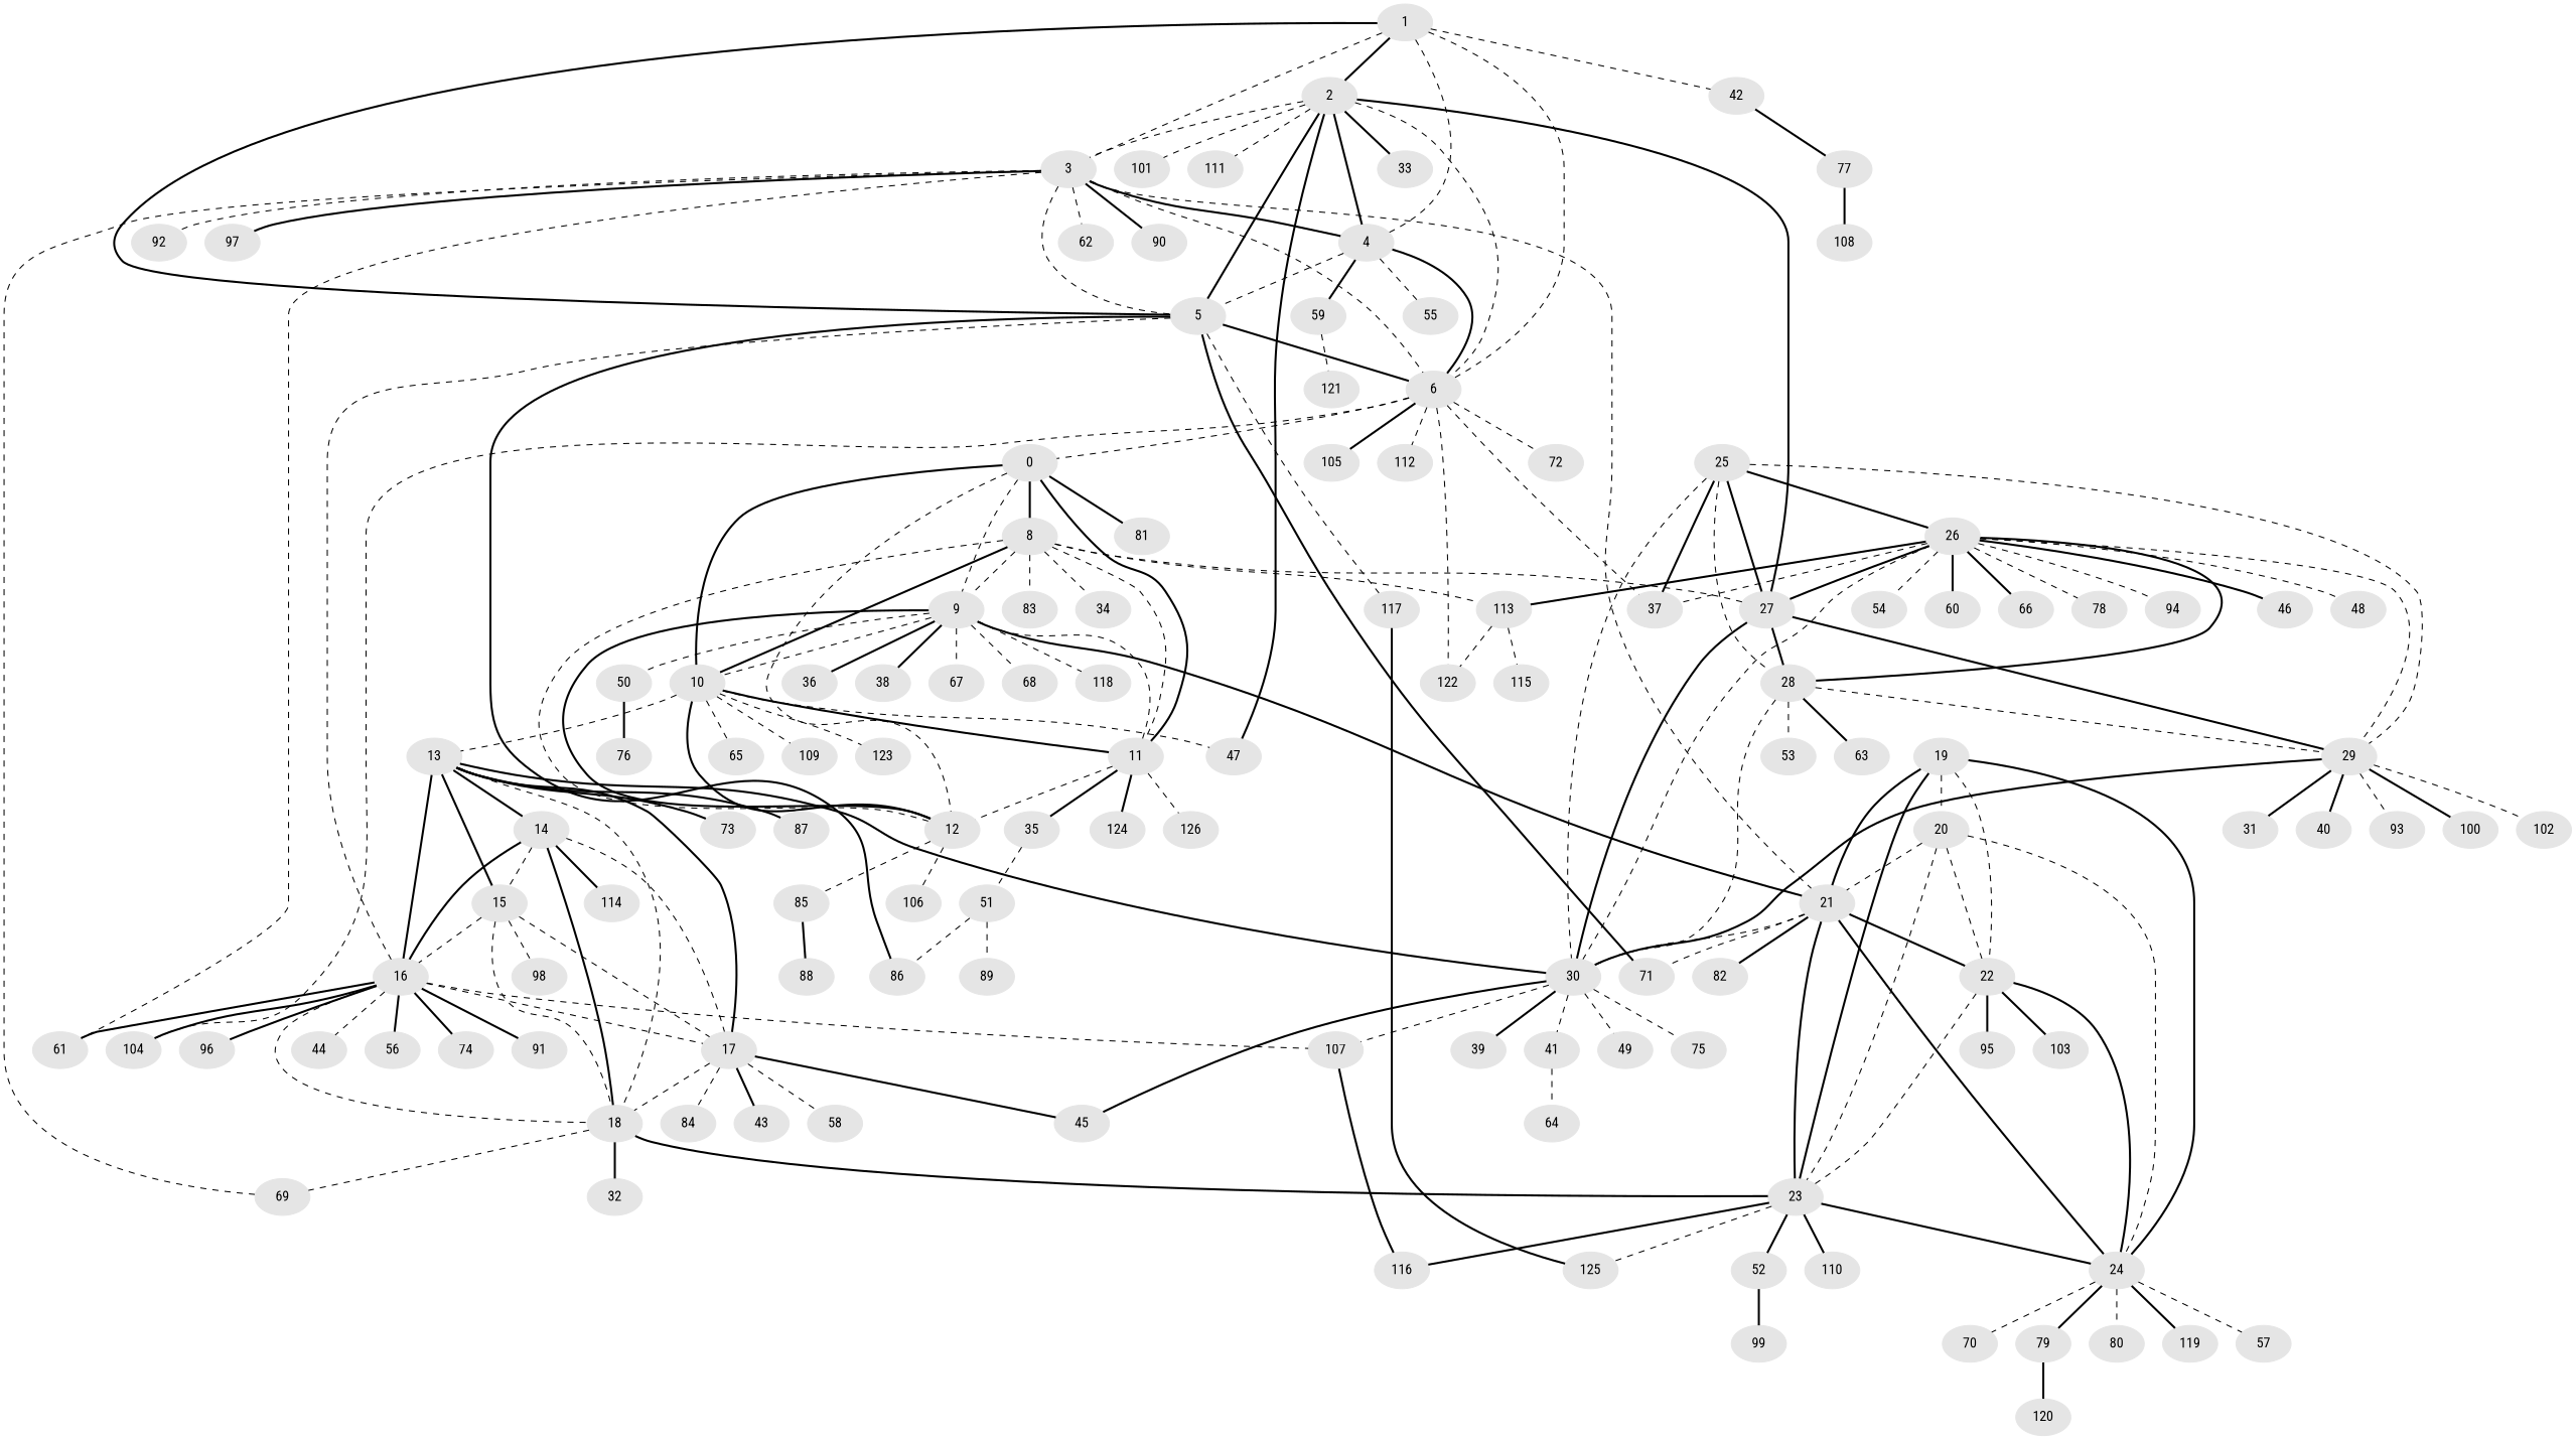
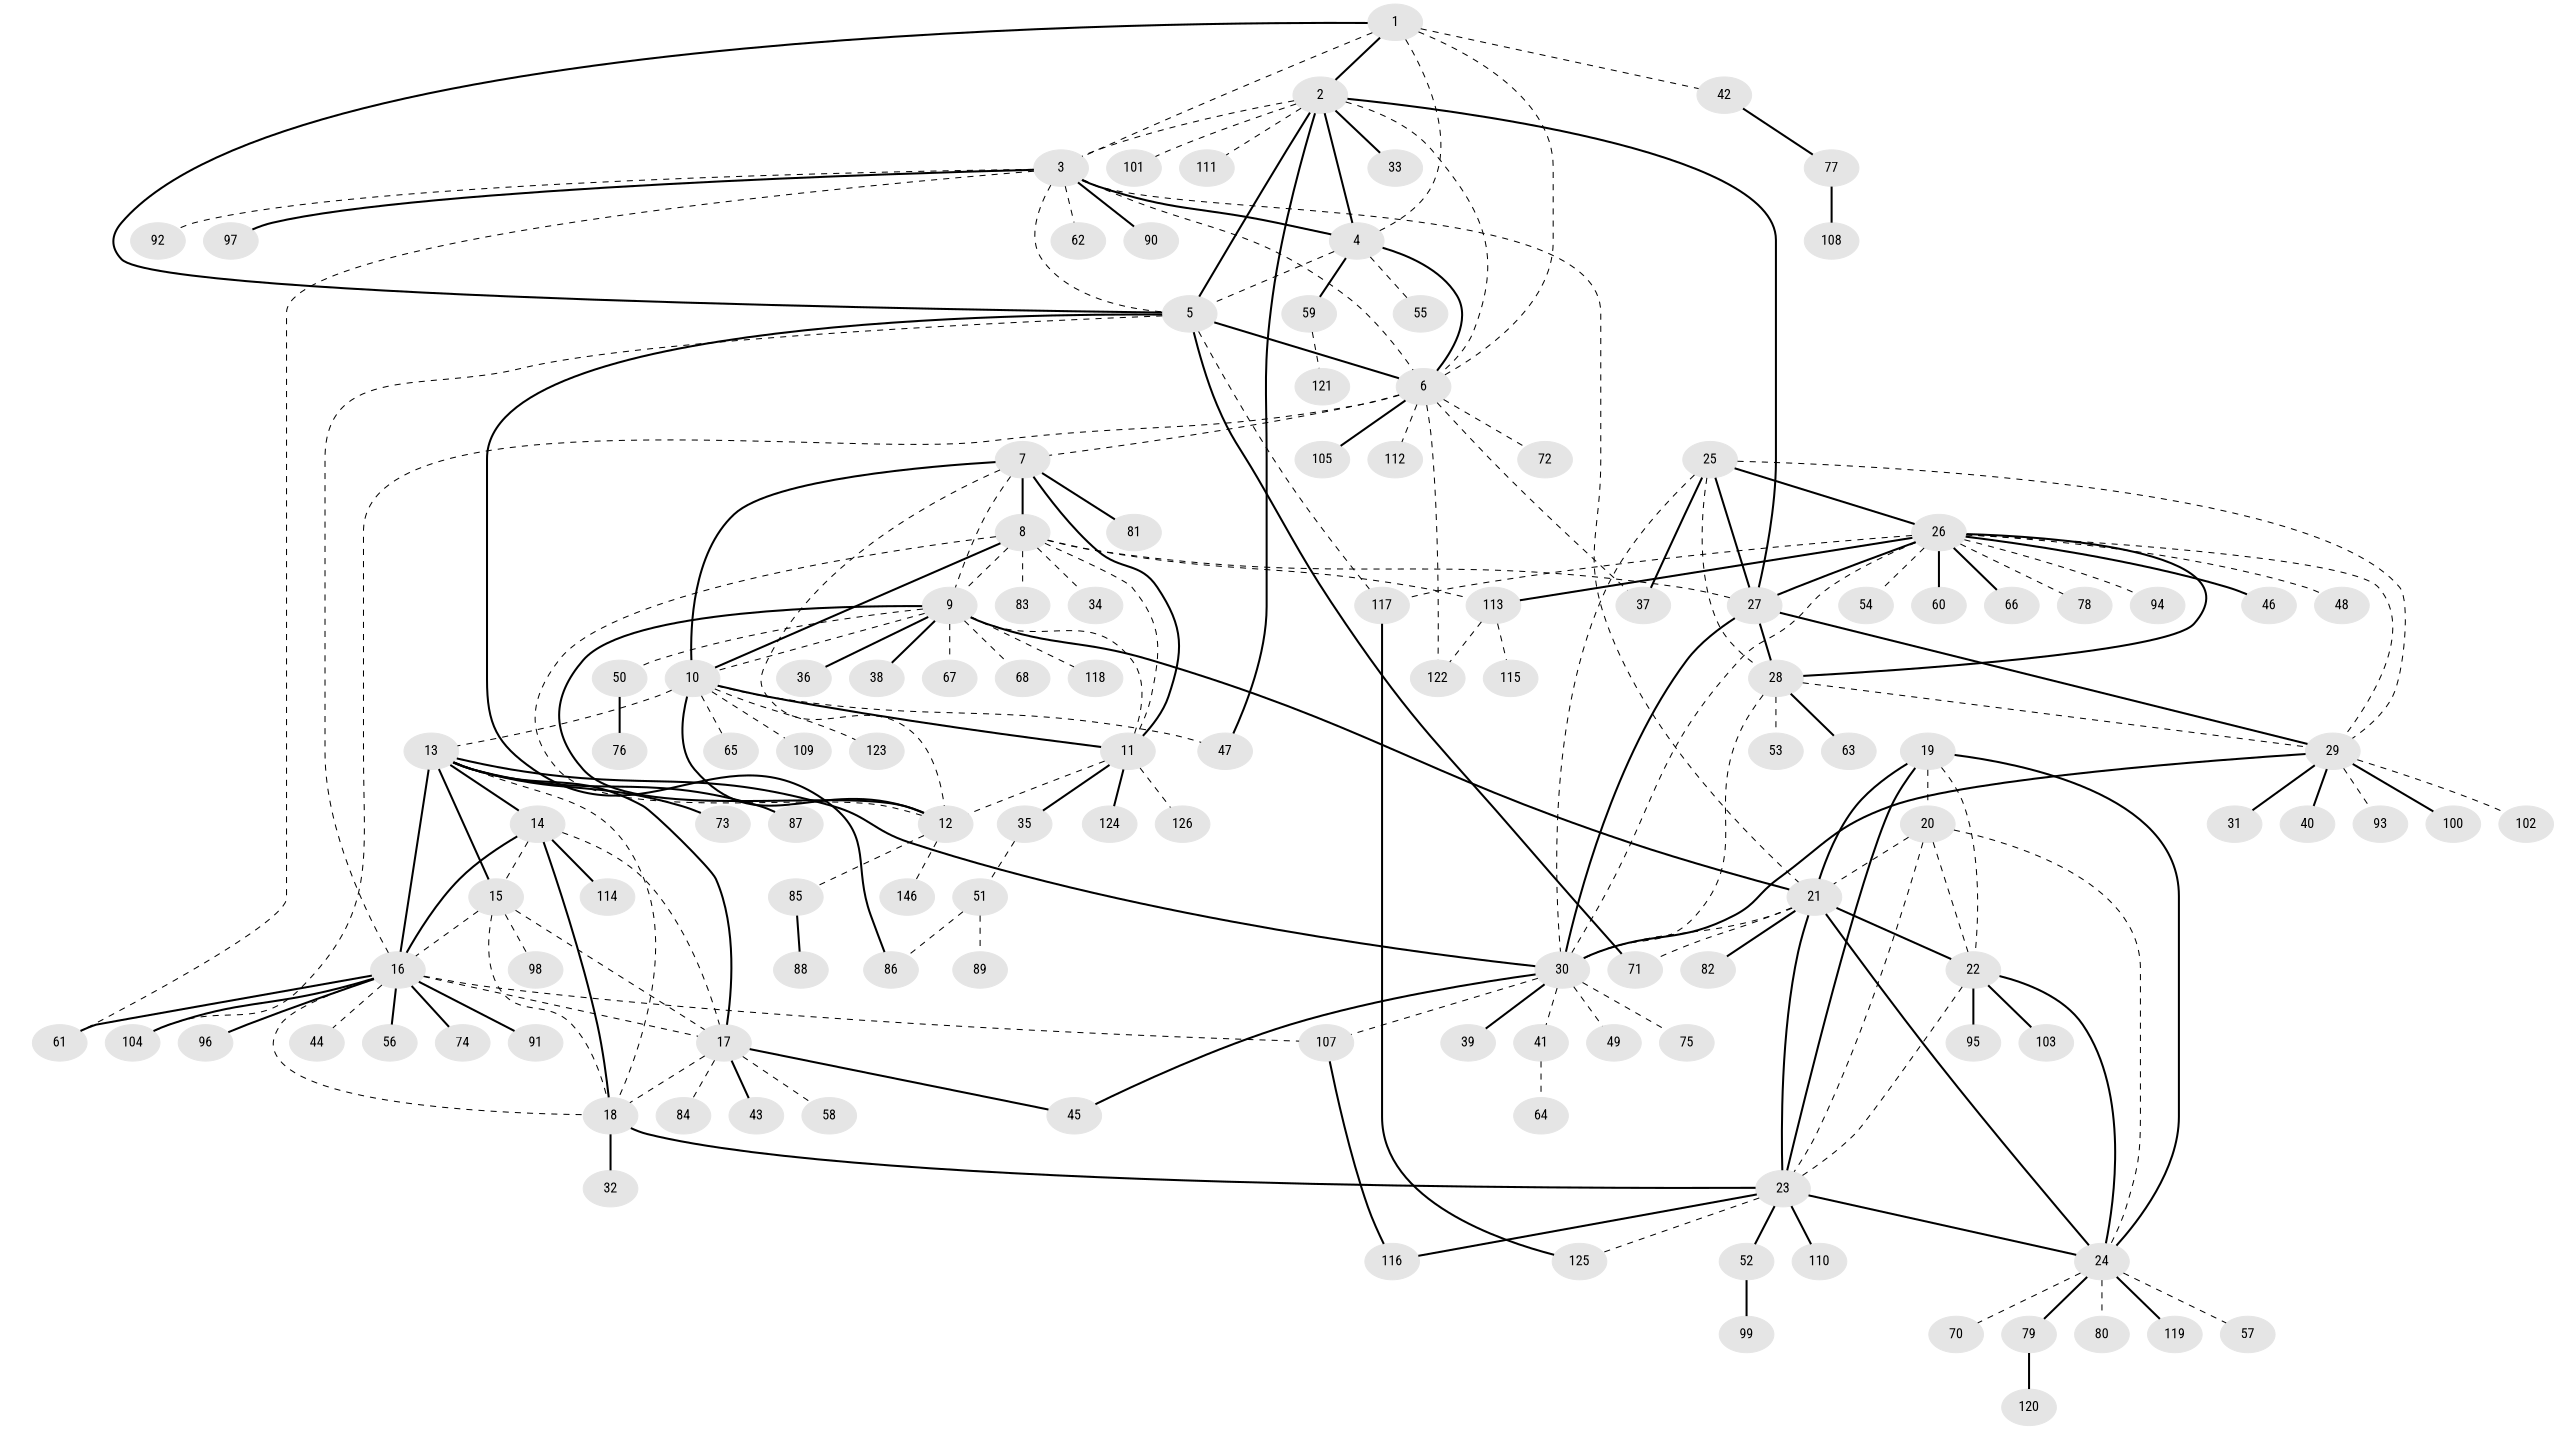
  graph {
    fontname="Roboto Condensed"
    node [color=gray90 fontname="Roboto Condensed" style=filled]
    edge [fontname="Roboto Condensed" style=dashed]
    1
    2
    3
    4
    5
    6
    42
    27
    33
    47
    101
    111
    21
    61
    62
-   69
    90
    92
    97
    55
    59
    16
    71
    86
    117
-   7 [label=0]
+   7
    37
    72
    104
    105
    112
    122
    77
    30
    28
    29
    23
    22
    24
    82
    121
    17
    18
    44
    56
    74
    91
    96
    107
    125
    8
    9
    10
    11
    12
    81
    34
    83
    113
    36
    38
    50
    67
    68
    118
    13
    65
    109
    123
    35
    124
    126
    85
-   106
+   106 [label=146]
    115
    76
    14
    15
    73
    87
    51
    88
    114
    98
    43
    45
    58
    84
    32
    39
    41
    49
    75
    116
    52
    110
    19
    20
    95
    103
    57
    70
    79
    80
    119
    99
    120
    25
    26
    46
    48
    54
    60
    66
    78
    94
    53
    63
    31
    40
    93
    100
    102
    64
    89
    108
    1 -- 2 [style=bold]
    1 -- 3
    1 -- 4
    1 -- 5 [style=bold]
    1 -- 6
    1 -- 42
    2 -- 3
    2 -- 4 [style=bold]
    2 -- 5 [style=bold]
    2 -- 6
    2 -- 27 [style=bold]
    2 -- 33 [style=bold]
    2 -- 47 [style=bold]
    2 -- 101
    2 -- 111
    3 -- 4 [style=bold]
    3 -- 5
    3 -- 6
    3 -- 21
    3 -- 61
    3 -- 62
-   3 -- 69
    3 -- 90 [style=bold]
    3 -- 92
    3 -- 97 [style=bold]
    4 -- 5
    4 -- 6 [style=bold]
    4 -- 55
    4 -- 59 [style=bold]
    5 -- 6 [style=bold]
    5 -- 16
    5 -- 71 [style=bold]
    5 -- 86 [style=bold]
    5 -- 117
    6 -- 7
    6 -- 37
    6 -- 72
    6 -- 104
    6 -- 105 [style=bold]
    6 -- 112
    6 -- 122
    42 -- 77 [style=bold]
    27 -- 30 [style=bold]
    27 -- 28 [style=bold]
    27 -- 29 [style=bold]
    21 -- 71
    21 -- 30
    21 -- 23 [style=bold]
    21 -- 22 [style=bold]
    21 -- 24 [style=bold]
    21 -- 82 [style=bold]
    59 -- 121
    16 -- 61 [style=bold]
    16 -- 104 [style=bold]
    16 -- 17
    16 -- 18
    16 -- 44
    16 -- 56 [style=bold]
    16 -- 74 [style=bold]
    16 -- 91 [style=bold]
    16 -- 96 [style=bold]
    16 -- 107
    117 -- 125 [style=bold]
    7 -- 8 [style=bold]
    7 -- 9
    7 -- 10 [style=bold]
    7 -- 11 [style=bold]
    7 -- 12
    7 -- 81 [style=bold]
    77 -- 108 [style=bold]
    30 -- 107
    30 -- 45 [style=bold]
    30 -- 39 [style=bold]
    30 -- 41
    30 -- 49
    30 -- 75
    28 -- 30
    28 -- 29
    28 -- 53
    28 -- 63 [style=bold]
    29 -- 30 [style=bold]
    29 -- 31 [style=bold]
    29 -- 40 [style=bold]
    29 -- 93
    29 -- 100 [style=bold]
    29 -- 102
    23 -- 24 [style=bold]
    23 -- 125
    23 -- 116 [style=bold]
    23 -- 52 [style=bold]
    23 -- 110 [style=bold]
    22 -- 23
    22 -- 24 [style=bold]
    22 -- 95 [style=bold]
    22 -- 103 [style=bold]
    24 -- 57
    24 -- 70
    24 -- 79 [style=bold]
    24 -- 80
    24 -- 119 [style=bold]
    17 -- 18
    17 -- 43 [style=bold]
    17 -- 45 [style=bold]
    17 -- 58
    17 -- 84
-   18 -- 69
    18 -- 23 [style=bold]
    18 -- 32 [style=bold]
    107 -- 116 [style=bold]
    8 -- 27
    8 -- 9
    8 -- 10 [style=bold]
    8 -- 11
    8 -- 12
    8 -- 34
    8 -- 83
    8 -- 113
    9 -- 21 [style=bold]
    9 -- 10
    9 -- 11
    9 -- 12 [style=bold]
    9 -- 36 [style=bold]
    9 -- 38 [style=bold]
    9 -- 50
    9 -- 67
    9 -- 68
    9 -- 118
    10 -- 47
    10 -- 11 [style=bold]
    10 -- 12 [style=bold]
    10 -- 13
    10 -- 65
    10 -- 109
    10 -- 123
    11 -- 12
    11 -- 35 [style=bold]
    11 -- 124 [style=bold]
    11 -- 126
    12 -- 85
    12 -- 106
    113 -- 122
    113 -- 115
    50 -- 76 [style=bold]
    13 -- 16 [style=bold]
    13 -- 30 [style=bold]
    13 -- 17 [style=bold]
    13 -- 18
    13 -- 14 [style=bold]
    13 -- 15 [style=bold]
    13 -- 73 [style=bold]
    13 -- 87 [style=bold]
    35 -- 51
    85 -- 88 [style=bold]
    14 -- 16 [style=bold]
    14 -- 17
    14 -- 18 [style=bold]
    14 -- 15
    14 -- 114 [style=bold]
    15 -- 16
    15 -- 17
    15 -- 18
    15 -- 98
    51 -- 86
    51 -- 89
    41 -- 64
    52 -- 99 [style=bold]
    19 -- 21 [style=bold]
    19 -- 23 [style=bold]
    19 -- 22
    19 -- 24 [style=bold]
    19 -- 20
    20 -- 21
    20 -- 23
    20 -- 22
    20 -- 24
    79 -- 120 [style=bold]
    25 -- 27 [style=bold]
    25 -- 37 [style=bold]
    25 -- 30
    25 -- 28
    25 -- 29
    25 -- 26 [style=bold]
    26 -- 27 [style=bold]
-   26 -- 37
+   26 -- 117
    26 -- 30
    26 -- 28 [style=bold]
    26 -- 29
    26 -- 113 [style=bold]
    26 -- 46 [style=bold]
    26 -- 48
    26 -- 54
    26 -- 60 [style=bold]
    26 -- 66 [style=bold]
    26 -- 78
    26 -- 94
  }
